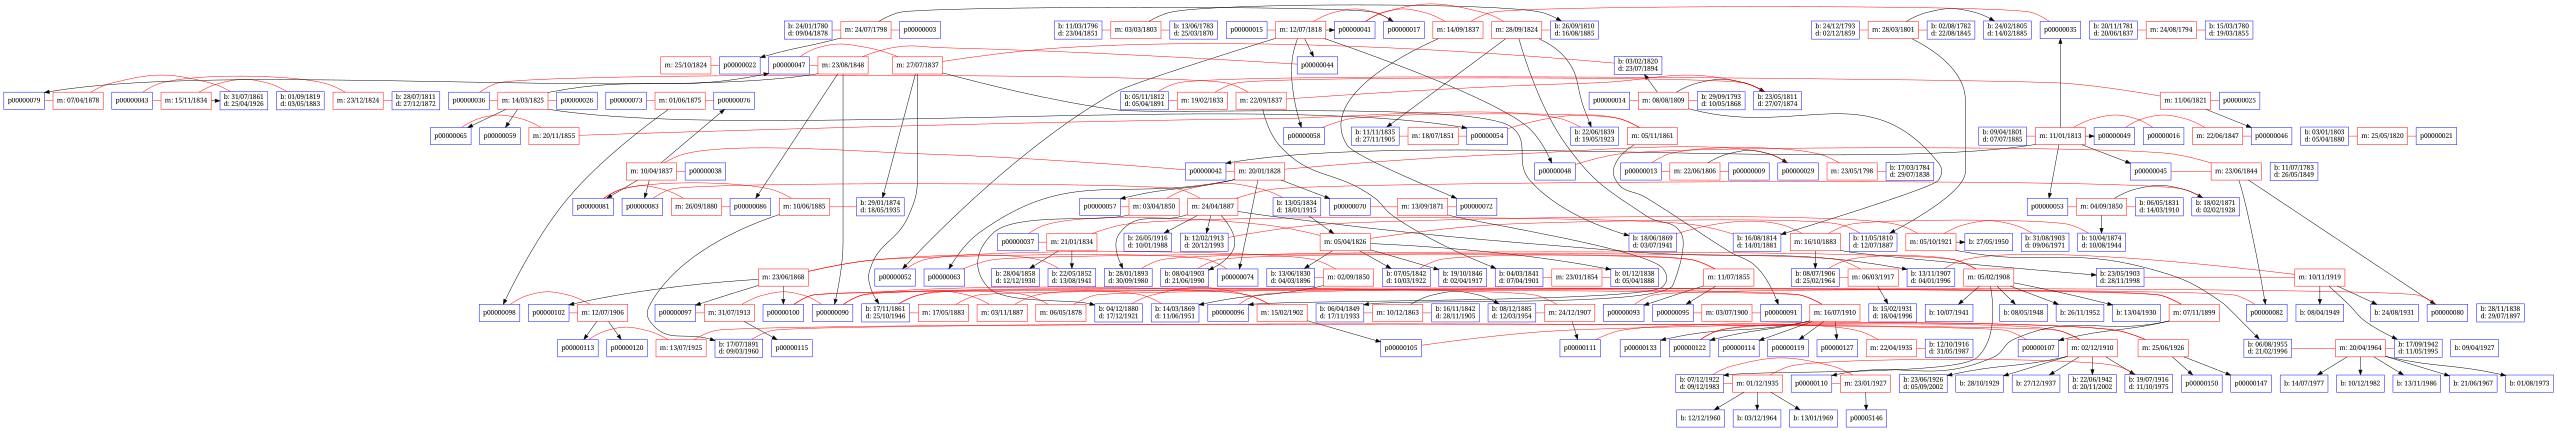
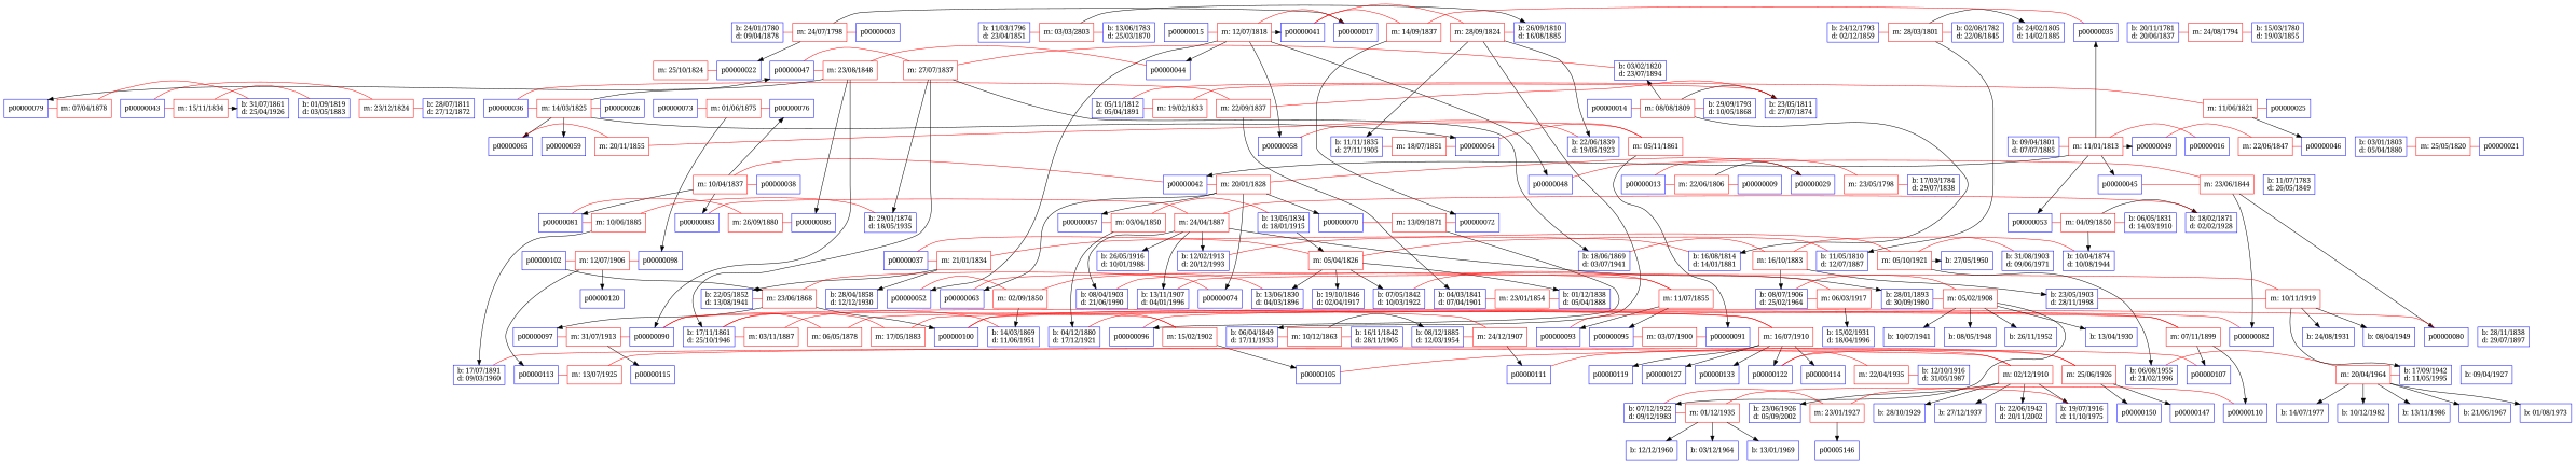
  digraph {
    fontname="Noto Serif"
    node [color=blue fontname="Noto Serif" shape=box style=solid]
    edge [arrowhead=none color=red fontname="Noto Serif"]
    n1 [label="b: 24/01/1780\nd: 09/04/1878"]
    p00000017
    n3 [label="b: 15/03/1780\nd: 19/03/1855"]
    n4 [label="b: 20/11/1781\nd: 20/06/1837"]
    n5 [label="b: 24/02/1805\nd: 14/02/1885"]
    n6 [color=red label="m: 24/07/1798"]
    p00000003
    n8 [label="b: 02/08/1782\nd: 22/08/1845"]
    n9 [label="b: 13/06/1783\nd: 25/03/1870"]
    n10 [label="b: 26/09/1810\nd: 16/08/1885"]
    n11 [label="b: 11/07/1783\nd: 26/05/1849"]
    p00000029
    n13 [label="b: 17/03/1784\nd: 29/07/1838"]
    n14 [label="b: 29/09/1793\nd: 10/05/1868"]
    n15 [label="b: 23/05/1811\nd: 27/07/1874"]
    n16 [label="b: 24/12/1793\nd: 02/12/1859"]
    p00000035
    n18 [label="b: 11/03/1796\nd: 23/04/1851"]
    n19 [label="b: 09/04/1801\nd: 07/07/1885"]
    p00000046
    n21 [label="b: 03/01/1803\nd: 05/04/1880"]
    n22 [label="b: 28/07/1811\nd: 27/12/1872"]
    p00000076
    n24 [label="b: 05/11/1812\nd: 05/04/1891"]
    n25 [label="b: 01/09/1819\nd: 03/05/1883"]
    n26 [label="b: 31/07/1861\nd: 25/04/1926"]
    n27 [label="b: 06/05/1831\nd: 14/03/1910"]
    n28 [label="b: 18/02/1871\nd: 02/02/1928"]
    n29 [label="b: 28/11/1838\nd: 29/07/1897"]
    n30 [label="b: 08/12/1885\nd: 12/03/1954"]
    n31 [label="b: 16/11/1842\nd: 28/11/1905"]
    n32 [label="b: 31/08/1903\nd: 09/06/1971"]
    n33 [label="b: 27/05/1950"]
    n34 [label="b: 06/08/1955\nd: 21/02/1996"]
    n35 [label="b: 12/10/1916\nd: 31/05/1987"]
    n36 [label="b: 09/04/1927"]
    n37 [color=red label="m: 24/08/1794"]
    n38 [color=red label="m: 28/03/1801"]
-   n39 [color=red label="m: 03/03/1803"]
+   n39 [color=red label="m: 03/03/2803"]
    p00000013
    n41 [color=red label="m: 23/05/1798"]
    n42 [color=red label="m: 22/06/1806"]
    p00000009
    p00000014
    n45 [color=red label="m: 08/08/1809"]
    p00000015
    n47 [color=red label="m: 12/07/1818"]
    n48 [color=red label="m: 11/01/1813"]
    p00000016
    n50 [color=red label="m: 25/05/1820"]
    p00000021
    p00000022
    n53 [color=red label="m: 25/10/1824"]
    n54 [color=red label="m: 11/06/1821"]
    p00000025
    p00000036
    n57 [color=red label="m: 14/03/1825"]
    p00000026
    n59 [label="b: 11/05/1810\nd: 12/07/1887"]
    p00000037
    n61 [color=red label="m: 05/04/1826"]
    p00000041
    n63 [color=red label="m: 28/09/1824"]
    p00000042
    n65 [color=red label="m: 20/01/1828"]
    n66 [color=red label="m: 19/02/1833"]
    n67 [color=red label="m: 22/09/1837"]
    p00000043
    n69 [color=red label="m: 23/12/1824"]
    n70 [label="b: 16/08/1814\nd: 14/01/1881"]
    n71 [color=red label="m: 21/01/1834"]
    n72 [color=red label="m: 14/09/1837"]
    n73 [color=red label="m: 10/04/1837"]
    p00000038
    n75 [color=red label="m: 15/11/1834"]
    n76 [label="b: 03/02/1820\nd: 23/07/1894"]
    p00000047
    n78 [color=red label="m: 27/07/1837"]
    p00000044
    n80 [color=red label="m: 23/08/1848"]
    p00000048
    p00000045
    n83 [color=red label="m: 23/06/1844"]
    p00000049
    n85 [color=red label="m: 22/06/1847"]
    n86 [label="b: 13/06/1830\nd: 04/03/1896"]
    p00000052
    n88 [color=red label="m: 02/09/1850"]
    p00000053
    n90 [color=red label="m: 04/09/1850"]
    n91 [label="b: 11/11/1835\nd: 27/11/1905"]
    p00000054
    n93 [color=red label="m: 18/07/1851"]
    p00000058
    n95 [color=red label="m: 05/11/1861"]
    n96 [label="b: 13/05/1834\nd: 18/01/1915"]
    p00000057
    n98 [color=red label="m: 03/04/1850"]
    n99 [label="b: 01/12/1838\nd: 05/04/1888"]
    n100 [label="b: 04/03/1841\nd: 07/04/1901"]
    n101 [color=red label="m: 23/01/1854"]
    n102 [label="b: 22/06/1839\nd: 19/05/1923"]
    p00000065
    n104 [color=red label="m: 20/11/1855"]
    p00000070
    p00000072
    n107 [color=red label="m: 13/09/1871"]
    n108 [label="b: 07/05/1842\nd: 10/03/1922"]
    p00000063
    n110 [color=red label="m: 11/07/1855"]
    n111 [label="b: 06/04/1849\nd: 17/11/1933"]
    n112 [color=red label="m: 10/12/1863"]
    n113 [label="b: 22/05/1852\nd: 13/08/1941"]
    p00000074
    n115 [color=red label="m: 23/06/1868"]
    p00000073
    n117 [color=red label="m: 01/06/1875"]
    p00000079
    n119 [color=red label="m: 07/04/1878"]
    n120 [label="b: 17/11/1861\nd: 25/10/1946"]
    p00000080
    n122 [color=red label="m: 06/05/1878"]
    p00000082
    n124 [color=red label="m: 17/05/1883"]
    n125 [label="b: 14/03/1869\nd: 11/06/1951"]
    n126 [color=red label="m: 03/11/1887"]
    p00000081
    p00000086
    n129 [color=red label="m: 26/09/1880"]
    n130 [label="b: 29/01/1874\nd: 18/05/1935"]
    n131 [color=red label="m: 10/06/1885"]
    p00000083
    n133 [color=red label="m: 24/04/1887"]
    n134 [label="b: 18/06/1869\nd: 03/07/1941"]
    n135 [label="b: 10/04/1874\nd: 10/08/1944"]
    n136 [color=red label="m: 16/10/1883"]
    n137 [label="b: 04/12/1880\nd: 17/12/1921"]
    p00000090
    n139 [color=red label="m: 15/02/1902"]
    n140 [color=red label="m: 24/12/1907"]
    p00000097
    n142 [color=red label="m: 31/07/1913"]
    p00000091
    p00000095
    n145 [color=red label="m: 03/07/1900"]
    n146 [label="b: 17/07/1891\nd: 09/03/1960"]
    p00000105
    n148 [color=red label="m: 02/12/1910"]
    p00000093
    p00000100
    n151 [color=red label="m: 07/11/1899"]
    p00000096
    n153 [color=red label="m: 16/07/1910"]
    p00000102
    p00000098
    n156 [color=red label="m: 12/07/1906"]
    n157 [label="b: 28/01/1893\nd: 30/09/1980"]
    n158 [label="b: 08/07/1906\nd: 25/02/1964"]
    n159 [color=red label="m: 05/02/1908"]
    n160 [label="b: 08/04/1903\nd: 21/06/1990"]
    n161 [color=red label="m: 06/03/1917"]
    n162 [label="b: 13/11/1907\nd: 04/01/1996"]
    n163 [label="b: 23/05/1903\nd: 28/11/1998"]
    n164 [color=red label="m: 10/11/1919"]
    n165 [label="b: 12/02/1913\nd: 20/12/1993"]
    n166 [color=red label="m: 05/10/1921"]
    p00000107
    p00000113
    n169 [color=red label="m: 13/07/1925"]
    n170 [label="b: 07/12/1922\nd: 09/12/1983"]
    p00000110
    n172 [color=red label="m: 23/01/1927"]
    p00000111
    p00000122
    n175 [color=red label="m: 25/06/1926"]
    n176 [label="b: 19/07/1916\nd: 11/10/1975"]
    n177 [color=red label="m: 01/12/1935"]
    n178 [color=red label="m: 22/04/1935"]
    n179 [label="b: 17/09/1942\nd: 11/05/1995"]
    n180 [color=red label="m: 20/04/1964"]
    p00000059
    n182 [label="b: 19/10/1846\nd: 02/04/1917"]
    n183 [label="b: 28/04/1858\nd: 12/12/1930"]
    n184 [label="b: 26/05/1916\nd: 10/01/1988"]
    p00000115
    p00000114
    p00000119
    p00000127
    p00000133
    p00000120
    n191 [label="b: 23/06/1926\nd: 05/09/2002"]
    n192 [label="b: 28/10/1929"]
    n193 [label="b: 27/12/1937"]
    n194 [label="b: 22/06/1942\nd: 20/11/2002"]
    n195 [label="b: 13/04/1930"]
    n196 [label="b: 10/07/1941"]
    n197 [label="b: 08/05/1948"]
    n198 [label="b: 26/11/1952"]
    n199 [label="b: 15/02/1931\nd: 18/04/1996"]
    n200 [label="b: 24/08/1931"]
    n201 [label="b: 08/04/1949"]
    n202 [label=p00005146]
    p00000147
    p00000150
    n205 [label="b: 12/12/1960"]
    n206 [label="b: 03/12/1964"]
    n207 [label="b: 13/01/1969"]
    n208 [label="b: 21/06/1967"]
    n209 [label="b: 01/08/1973"]
    n210 [label="b: 14/07/1977"]
    n211 [label="b: 10/12/1982"]
    n212 [label="b: 13/11/1986"]
    subgraph sub_1 {
      rank=same
      n1
      p00000017
    }
    subgraph sub_2 {
      rank=same
      p00000017
      n3
    }
    subgraph sub_3 {
      rank=same
      n4
      n5
    }
    subgraph sub_4 {
      rank=same
      n1
      n6
      p00000003
    }
    subgraph sub_5 {
      rank=same
      n5
      n8
    }
    subgraph sub_6 {
      rank=same
      n9
      n10
    }
    subgraph sub_7 {
      rank=same
      n11
      p00000029
    }
    subgraph sub_8 {
      rank=same
      p00000029
      n13
    }
    subgraph sub_9 {
      rank=same
      n14
      n15
    }
    subgraph sub_10 {
      rank=same
      n16
      p00000035
    }
    subgraph sub_11 {
      rank=same
      p00000035
      n18
    }
    subgraph sub_12 {
      rank=same
      n19
      p00000046
    }
    subgraph sub_13 {
      rank=same
      p00000046
      n21
    }
    subgraph sub_14 {
      rank=same
      n22
      p00000076
    }
    subgraph sub_15 {
      rank=same
      p00000076
      n24
    }
    subgraph sub_16 {
      rank=same
      n25
      n26
    }
    subgraph sub_17 {
      rank=same
      n27
      n28
    }
    subgraph sub_18 {
      rank=same
      n29
      n30
    }
    subgraph sub_19 {
      rank=same
      n30
      n31
    }
    subgraph sub_20 {
      rank=same
      n32
      n33
    }
    subgraph sub_21 {
      rank=same
      n34
      n35
    }
    subgraph sub_22 {
      rank=same
      n34
      n36
    }
    subgraph sub_23 {
      rank=same
      n3
      n4
      n37
    }
    subgraph sub_24 {
      rank=same
      n8
      n16
      n38
    }
    subgraph sub_25 {
      rank=same
      n9
      n18
      n39
    }
    subgraph sub_26 {
      rank=same
      n13
      p00000013
      n41
    }
    subgraph sub_27 {
      rank=same
      p00000013
      n42
      p00000009
    }
    subgraph sub_28 {
      rank=same
      n14
      p00000014
      n45
    }
    subgraph sub_29 {
      rank=same
      p00000017
      p00000015
      n47
    }
    subgraph sub_30 {
      rank=same
      n19
      n48
      p00000016
    }
    subgraph sub_31 {
      rank=same
      n21
      n50
      p00000021
    }
    subgraph sub_32 {
      rank=same
      p00000022
      n53
    }
    subgraph sub_33 {
      rank=same
      n24
      n54
      p00000025
    }
    subgraph sub_34 {
      rank=same
      p00000036
      n57
      p00000026
    }
    subgraph sub_35 {
      rank=same
      n59
      p00000037
      n61
    }
    subgraph sub_36 {
      rank=same
      n10
      p00000041
      n63
    }
    subgraph sub_37 {
      rank=same
      p00000029
      p00000042
      n65
    }
    subgraph sub_38 {
      rank=same
      n15
      n24
      n66
    }
    subgraph sub_39 {
      rank=same
      n15
      p00000036
      n67
    }
    subgraph sub_40 {
      rank=same
      n22
      p00000043
      n69
    }
    subgraph sub_41 {
      rank=same
      p00000037
      n70
      n71
    }
    subgraph sub_42 {
      rank=same
      p00000035
      p00000041
      n72
    }
    subgraph sub_43 {
      rank=same
      p00000042
      n73
      p00000038
    }
    subgraph sub_44 {
      rank=same
      n25
      p00000043
      n75
    }
    subgraph sub_45 {
      rank=same
      n76
      p00000047
      n78
    }
    subgraph sub_46 {
      rank=same
      p00000047
      p00000044
      n80
    }
    subgraph sub_47 {
      rank=same
      p00000048
      p00000045
      n83
    }
    subgraph sub_48 {
      rank=same
      p00000046
      p00000049
      n85
    }
    subgraph sub_49 {
      rank=same
      n86
      p00000052
      n88
    }
    subgraph sub_50 {
      rank=same
      n27
      p00000053
      n90
    }
    subgraph sub_51 {
      rank=same
      n91
      p00000054
      n93
    }
    subgraph sub_52 {
      rank=same
      p00000054
      p00000058
      n95
    }
    subgraph sub_53 {
      rank=same
      n96
      p00000057
      n98
    }
    subgraph sub_54 {
      rank=same
      n99
      n100
      n101
    }
    subgraph sub_55 {
      rank=same
      n102
      p00000065
      n104
    }
    subgraph sub_56 {
      rank=same
      p00000070
      p00000072
      n107
    }
    subgraph sub_57 {
      rank=same
      n108
      p00000063
      n110
    }
    subgraph sub_58 {
      rank=same
      n31
      n111
      n112
    }
    subgraph sub_59 {
      rank=same
      n113
      p00000074
      n115
    }
    subgraph sub_60 {
      rank=same
      p00000076
      p00000073
      n117
    }
    subgraph sub_61 {
      rank=same
      n26
      p00000079
      n119
    }
    subgraph sub_62 {
      rank=same
      n120
      p00000080
      n122
    }
    subgraph sub_63 {
      rank=same
      n120
      p00000082
      n124
    }
    subgraph sub_64 {
      rank=same
      n120
      n125
      n126
    }
    subgraph sub_65 {
      rank=same
      p00000081
      p00000086
      n129
    }
    subgraph sub_66 {
      rank=same
      p00000081
      n130
      n131
    }
    subgraph sub_67 {
      rank=same
      n28
      p00000083
      n133
    }
    subgraph sub_68 {
      rank=same
      n134
      n135
      n136
    }
    subgraph sub_69 {
      rank=same
      n137
      p00000090
      n139
    }
    subgraph sub_70 {
      rank=same
      n30
      p00000090
      n140
    }
    subgraph sub_71 {
      rank=same
      p00000090
      p00000097
      n142
    }
    subgraph sub_72 {
      rank=same
      p00000091
      p00000095
      n145
    }
    subgraph sub_73 {
      rank=same
      n146
      p00000105
      n148
    }
    subgraph sub_74 {
      rank=same
      p00000093
      p00000100
      n151
    }
    subgraph sub_75 {
      rank=same
      p00000100
      p00000096
      n153
    }
    subgraph sub_76 {
      rank=same
      p00000102
      p00000098
      n156
    }
    subgraph sub_77 {
      rank=same
      n157
      n158
      n159
    }
    subgraph sub_78 {
      rank=same
      n158
      n160
      n161
    }
    subgraph sub_79 {
      rank=same
      n162
      n163
      n164
    }
    subgraph sub_80 {
      rank=same
      n32
      n165
      n166
    }
    subgraph sub_81 {
      rank=same
      p00000107
      p00000113
      n169
    }
    subgraph sub_82 {
      rank=same
      n170
      p00000110
      n172
    }
    subgraph sub_83 {
      rank=same
      p00000111
      p00000122
      n175
    }
    subgraph sub_84 {
      rank=same
      n170
      n176
      n177
    }
    subgraph sub_85 {
      rank=same
      n35
      p00000122
      n178
    }
    subgraph sub_86 {
      rank=same
      n34
      n179
      n180
    }
    n1 -> n6
    n4 -> n37
    n6 -> p00000017 [arrowhead="" color=""]
    n6 -> p00000003
    n6 -> p00000022 [arrowhead="" color=""]
    n16 -> n38
    n18 -> n39
    n19 -> n48
    n21 -> n50
    n24 -> n54
    n24 -> n66
    n30 -> n140
    n34 -> n180
    n37 -> n3
    n38 -> n5 [arrowhead="" color=""]
    n38 -> n8
    n38 -> n59 [arrowhead="" color=""]
    n39 -> n9
    n39 -> n10 [arrowhead="" color=""]
    p00000013 -> n41
    p00000013 -> n42
    n41 -> n13
    n42 -> p00000029 [arrowhead="" color=""]
    n42 -> p00000009
    p00000014 -> n45
    n45 -> n14
    n45 -> n15 [arrowhead="" color=""]
    n45 -> n70 [arrowhead="" color=""]
    n45 -> n76 [arrowhead="" color=""]
    p00000015 -> n47
    n47 -> p00000017
    n47 -> p00000041 [arrowhead="" color=""]
    n47 -> p00000044 [arrowhead="" color=""]
    n47 -> p00000048 [arrowhead="" color=""]
    n47 -> p00000052 [arrowhead="" color=""]
    n47 -> p00000058 [arrowhead="" color=""]
    n48 -> p00000035 [arrowhead="" color=""]
    n48 -> p00000016
    n48 -> p00000042 [arrowhead="" color=""]
    n48 -> p00000045 [arrowhead="" color=""]
    n48 -> p00000049 [arrowhead="" color=""]
    n48 -> p00000053 [arrowhead="" color=""]
    n50 -> p00000021
    n53 -> p00000022
    n54 -> p00000046 [arrowhead="" color=""]
    n54 -> p00000025
    p00000036 -> n57
    p00000036 -> n67
    n57 -> p00000026
    n57 -> p00000047 [arrowhead="" color=""]
    n57 -> p00000054 [arrowhead="" color=""]
    n57 -> p00000065 [arrowhead="" color=""]
    n57 -> p00000059 [arrowhead="" color=""]
    p00000037 -> n61
    p00000037 -> n71
    n61 -> n59
    n61 -> n86 [arrowhead="" color=""]
    n61 -> n99 [arrowhead="" color=""]
    n61 -> n108 [arrowhead="" color=""]
    n61 -> n182 [arrowhead="" color=""]
    p00000041 -> n63
    p00000041 -> n72
    n63 -> n10
    n63 -> n91 [arrowhead="" color=""]
    n63 -> n102 [arrowhead="" color=""]
    n63 -> n111 [arrowhead="" color=""]
    p00000042 -> n65
    p00000042 -> n73
    n65 -> p00000029
    n65 -> p00000057 [arrowhead="" color=""]
    n65 -> p00000070 [arrowhead="" color=""]
    n65 -> p00000063 [arrowhead="" color=""]
    n65 -> p00000074 [arrowhead="" color=""]
    n66 -> n15
    n67 -> n15
    n67 -> n100 [arrowhead="" color=""]
    p00000043 -> n69
    p00000043 -> n75
    n69 -> n22
    n71 -> n70
    n71 -> n113 [arrowhead="" color=""]
    n71 -> n183 [arrowhead="" color=""]
    n72 -> p00000035
    n72 -> p00000072 [arrowhead="" color=""]
    n73 -> p00000076 [arrowhead="" color=""]
    n73 -> p00000038
    n73 -> p00000081 [arrowhead="" color=""]
    n73 -> p00000083 [arrowhead="" color=""]
    n75 -> n25
    n75 -> n26 [arrowhead="" color=""]
    p00000047 -> n78
    p00000047 -> n80
    n78 -> n76
    n78 -> n120 [arrowhead="" color=""]
    n78 -> n130 [arrowhead="" color=""]
    n78 -> n134 [arrowhead="" color=""]
    n80 -> p00000044
    n80 -> p00000079 [arrowhead="" color=""]
    n80 -> p00000086 [arrowhead="" color=""]
    n80 -> p00000090 [arrowhead="" color=""]
    p00000048 -> n83
    n83 -> p00000045
    n83 -> p00000080 [arrowhead="" color=""]
    n83 -> p00000082 [arrowhead="" color=""]
    p00000049 -> n85
    n85 -> p00000046
    p00000052 -> n88
    n88 -> n86
    n88 -> n125 [arrowhead="" color=""]
    p00000053 -> n90
    n90 -> n27
    n90 -> n28 [arrowhead="" color=""]
    n90 -> n135 [arrowhead="" color=""]
    n91 -> n93
    n93 -> p00000054
    p00000058 -> n95
    n95 -> p00000054
    n95 -> p00000091 [arrowhead="" color=""]
    n96 -> n61 [arrowhead="" color=""]
    p00000057 -> n98
    n98 -> n96
    n98 -> n137 [arrowhead="" color=""]
    n100 -> n101
    n101 -> n99
    p00000065 -> n104
    n104 -> n102
    p00000070 -> n107
    n107 -> p00000072
    n107 -> p00000096 [arrowhead="" color=""]
    n108 -> n110
    n110 -> p00000063
    n110 -> p00000095 [arrowhead="" color=""]
    n110 -> p00000093 [arrowhead="" color=""]
    n111 -> n112
    n112 -> n30 [arrowhead="" color=""]
    n112 -> n31
    n113 -> n115
    n115 -> p00000074
    n115 -> p00000097 [arrowhead="" color=""]
    n115 -> p00000100 [arrowhead="" color=""]
-   n115 -> p00000102 [arrowhead="" color=""]
+   p00000102 -> n115 [arrowhead="" color=""]
    p00000073 -> n117
    n117 -> p00000076
    n117 -> p00000098 [arrowhead="" color=""]
    p00000079 -> n119
    n119 -> n26
    n120 -> n122
    n120 -> n124
    n120 -> n126
    n122 -> p00000080
    n124 -> p00000082
    n126 -> n125
    p00000081 -> n129
    p00000081 -> n131
    n129 -> p00000086
    n131 -> n130
    n131 -> n146 [arrowhead="" color=""]
    p00000083 -> n133
    n133 -> n28
    n133 -> n157 [arrowhead="" color=""]
    n133 -> n160 [arrowhead="" color=""]
    n133 -> n162 [arrowhead="" color=""]
    n133 -> n165 [arrowhead="" color=""]
    n133 -> n184 [arrowhead="" color=""]
    n134 -> n136
    n136 -> n135
    n136 -> n158 [arrowhead="" color=""]
    n136 -> n163 [arrowhead="" color=""]
    n137 -> n139
    n139 -> p00000090
    n139 -> p00000105 [arrowhead="" color=""]
    n140 -> p00000090
    n140 -> p00000111 [arrowhead="" color=""]
    p00000097 -> n142
    n142 -> p00000090
    n142 -> p00000115 [arrowhead="" color=""]
    p00000095 -> n145
    n145 -> p00000091
    p00000105 -> n148
    n148 -> n146
    n148 -> n176 [arrowhead="" color=""]
    n148 -> n191 [arrowhead="" color=""]
    n148 -> n192 [arrowhead="" color=""]
    n148 -> n193 [arrowhead="" color=""]
    n148 -> n194 [arrowhead="" color=""]
    p00000100 -> n151
    p00000100 -> n153
    n151 -> p00000093
    n151 -> p00000107 [arrowhead="" color=""]
    n151 -> p00000110 [arrowhead="" color=""]
    n153 -> p00000096
    n153 -> p00000122 [arrowhead="" color=""]
    n153 -> p00000114 [arrowhead="" color=""]
    n153 -> p00000119 [arrowhead="" color=""]
    n153 -> p00000127 [arrowhead="" color=""]
    n153 -> p00000133 [arrowhead="" color=""]
    p00000102 -> n156
    n156 -> p00000098
    n156 -> p00000113 [arrowhead="" color=""]
    n156 -> p00000120 [arrowhead="" color=""]
    n158 -> n159
    n158 -> n161
    n159 -> n157
    n159 -> n170 [arrowhead="" color=""]
    n159 -> n195 [arrowhead="" color=""]
    n159 -> n196 [arrowhead="" color=""]
    n159 -> n197 [arrowhead="" color=""]
    n159 -> n198 [arrowhead="" color=""]
    n161 -> n160
    n161 -> n199 [arrowhead="" color=""]
    n162 -> n164
    n164 -> n163
    n164 -> n179 [arrowhead="" color=""]
    n164 -> n200 [arrowhead="" color=""]
    n164 -> n201 [arrowhead="" color=""]
    n165 -> n166
    n166 -> n32
    n166 -> n33 [arrowhead="" color=""]
    n166 -> n34 [arrowhead="" color=""]
    p00000113 -> n169
    n169 -> p00000107
    n170 -> n172
    n170 -> n177
    n172 -> p00000110
    n172 -> n202 [arrowhead="" color=""]
    p00000122 -> n175
    p00000122 -> n178
    n175 -> p00000111
    n175 -> p00000147 [arrowhead="" color=""]
    n175 -> p00000150 [arrowhead="" color=""]
    n177 -> n176
    n177 -> n205 [arrowhead="" color=""]
    n177 -> n206 [arrowhead="" color=""]
    n177 -> n207 [arrowhead="" color=""]
    n178 -> n35
    n180 -> n179
    n180 -> n208 [arrowhead="" color=""]
    n180 -> n209 [arrowhead="" color=""]
    n180 -> n210 [arrowhead="" color=""]
    n180 -> n211 [arrowhead="" color=""]
    n180 -> n212 [arrowhead="" color=""]
  }
